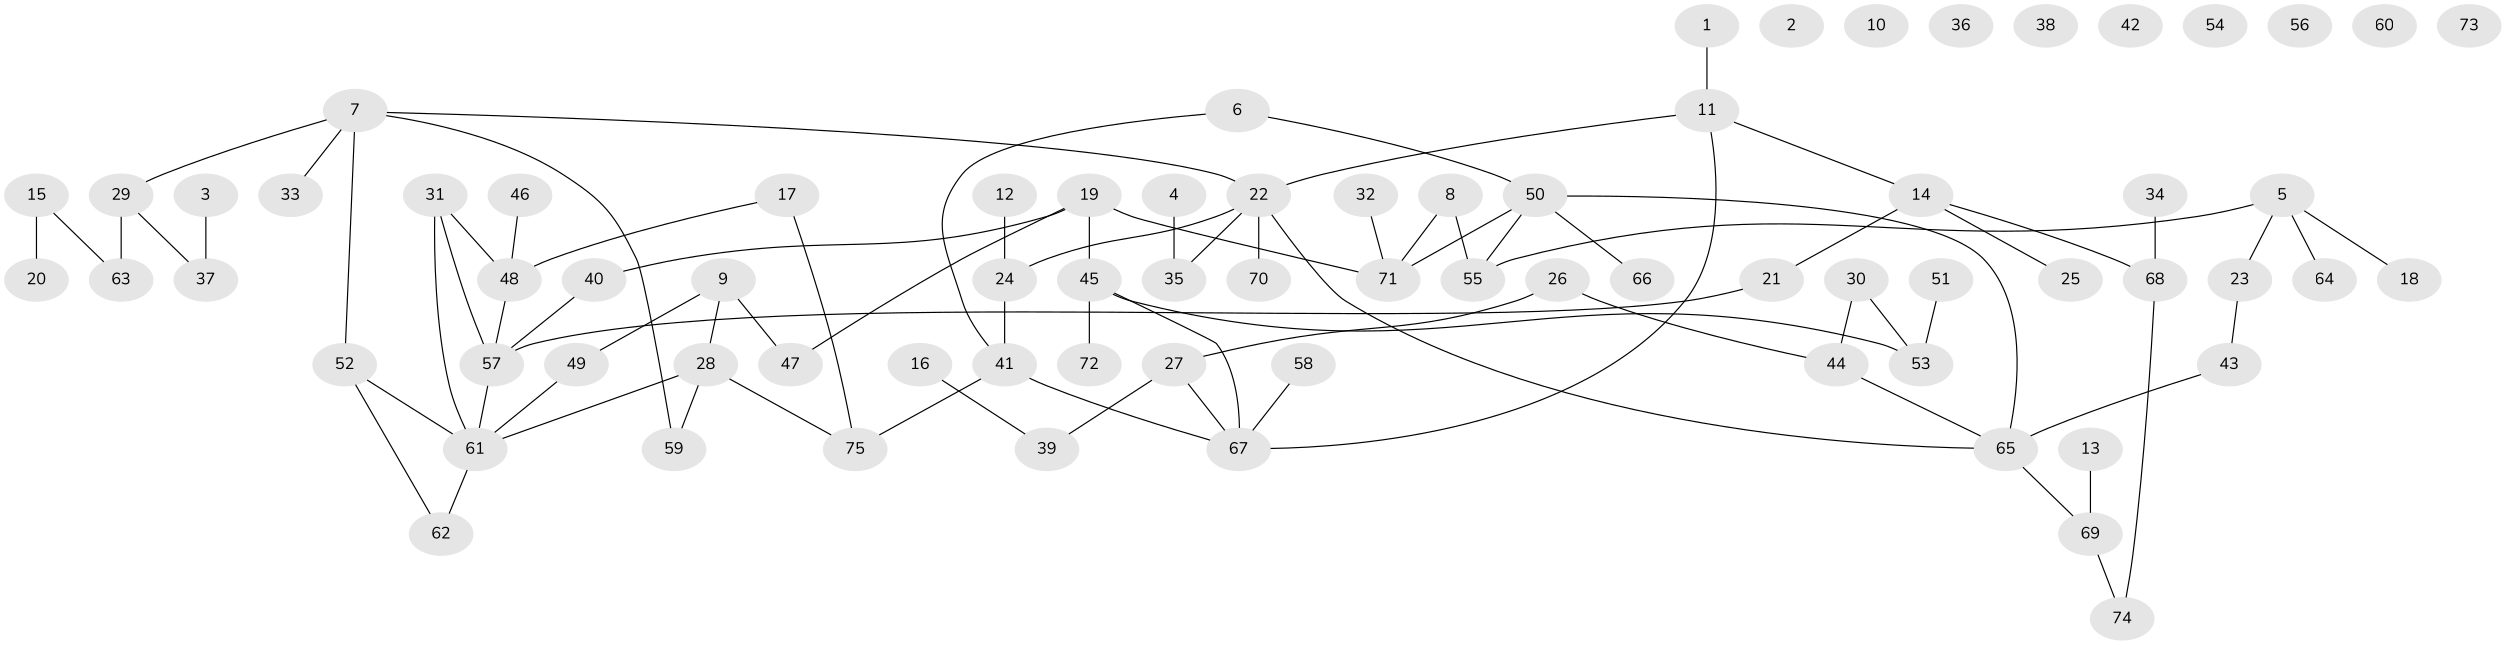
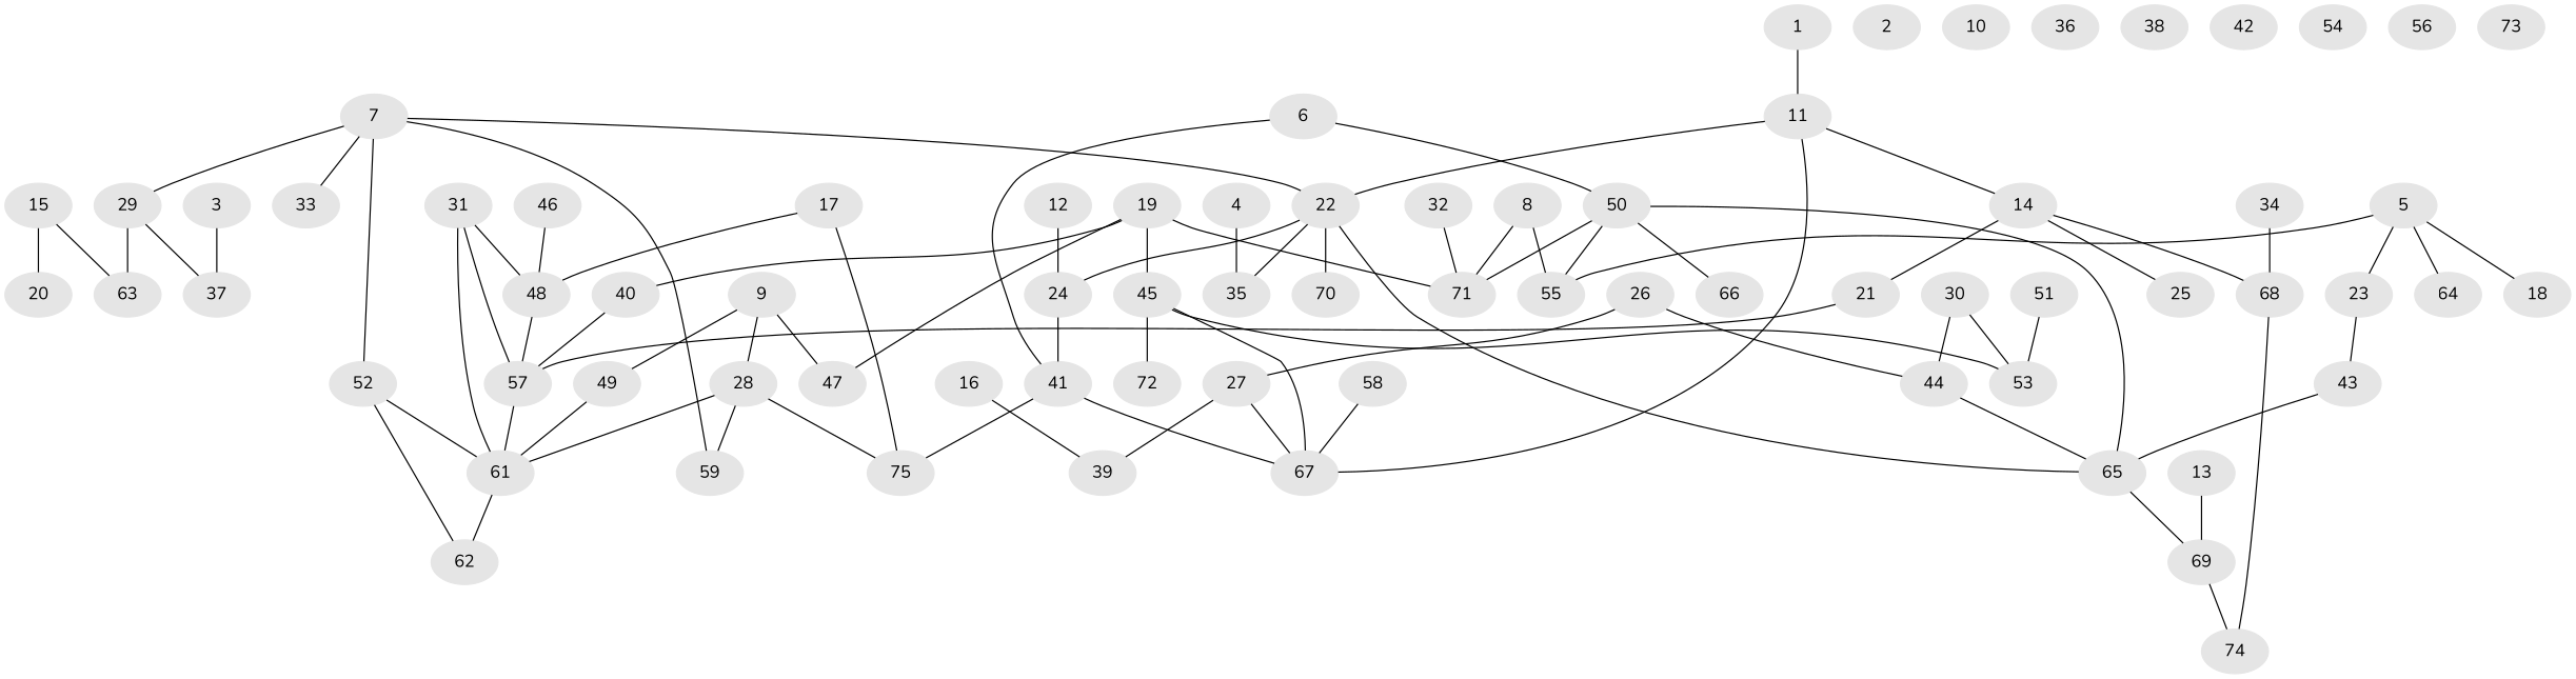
  graph {
    fontname=Nunito
    node [color=gray90 fontname=Nunito style=filled]
    edge [fontname=Nunito]
    1
    11
    22
    14
    67
    2
    3
    37
    4
    35
    5
    18
    23
    55
    64
    43
    6
    41
    50
    75
    71
    65
    66
    7
    29
    33
    52
    59
    24
    70
    63
    61
    62
    8
    9
    28
    47
    49
    10
    21
    25
    68
    12
    13
    69
    74
    57
    15
    20
    16
    39
    17
    48
    19
    40
    45
    53
    72
    26
    27
    44
    30
    31
    32
    34
    36
    38
    42
    46
    51
    54
    56
    58
-   60
    73
    1 -- 11
    11 -- 22
    11 -- 14
    11 -- 67
    22 -- 35
    22 -- 65
    22 -- 24
    22 -- 70
    14 -- 21
    14 -- 25
    14 -- 68
    3 -- 37
    4 -- 35
    5 -- 18
    5 -- 23
    5 -- 55
    5 -- 64
    23 -- 43
    43 -- 65
    6 -- 41
    6 -- 50
    41 -- 67
    41 -- 75
    50 -- 55
    50 -- 71
    50 -- 65
    50 -- 66
    65 -- 69
    7 -- 22
    7 -- 29
    7 -- 33
    7 -- 52
    7 -- 59
    29 -- 37
    29 -- 63
    52 -- 61
    52 -- 62
    24 -- 41
    61 -- 62
    8 -- 55
    8 -- 71
    9 -- 28
    9 -- 47
    9 -- 49
    28 -- 75
    28 -- 59
    28 -- 61
    49 -- 61
    21 -- 57
    68 -- 74
    12 -- 24
    13 -- 69
    69 -- 74
    57 -- 61
    15 -- 63
    15 -- 20
    16 -- 39
    17 -- 75
    17 -- 48
    48 -- 57
    19 -- 71
    19 -- 47
    19 -- 40
    19 -- 45
    40 -- 57
    45 -- 67
    45 -- 53
    45 -- 72
    26 -- 27
    26 -- 44
    27 -- 67
    27 -- 39
    44 -- 65
    30 -- 53
    30 -- 44
    31 -- 61
    31 -- 57
    31 -- 48
    32 -- 71
    34 -- 68
    46 -- 48
    51 -- 53
    58 -- 67
  }
